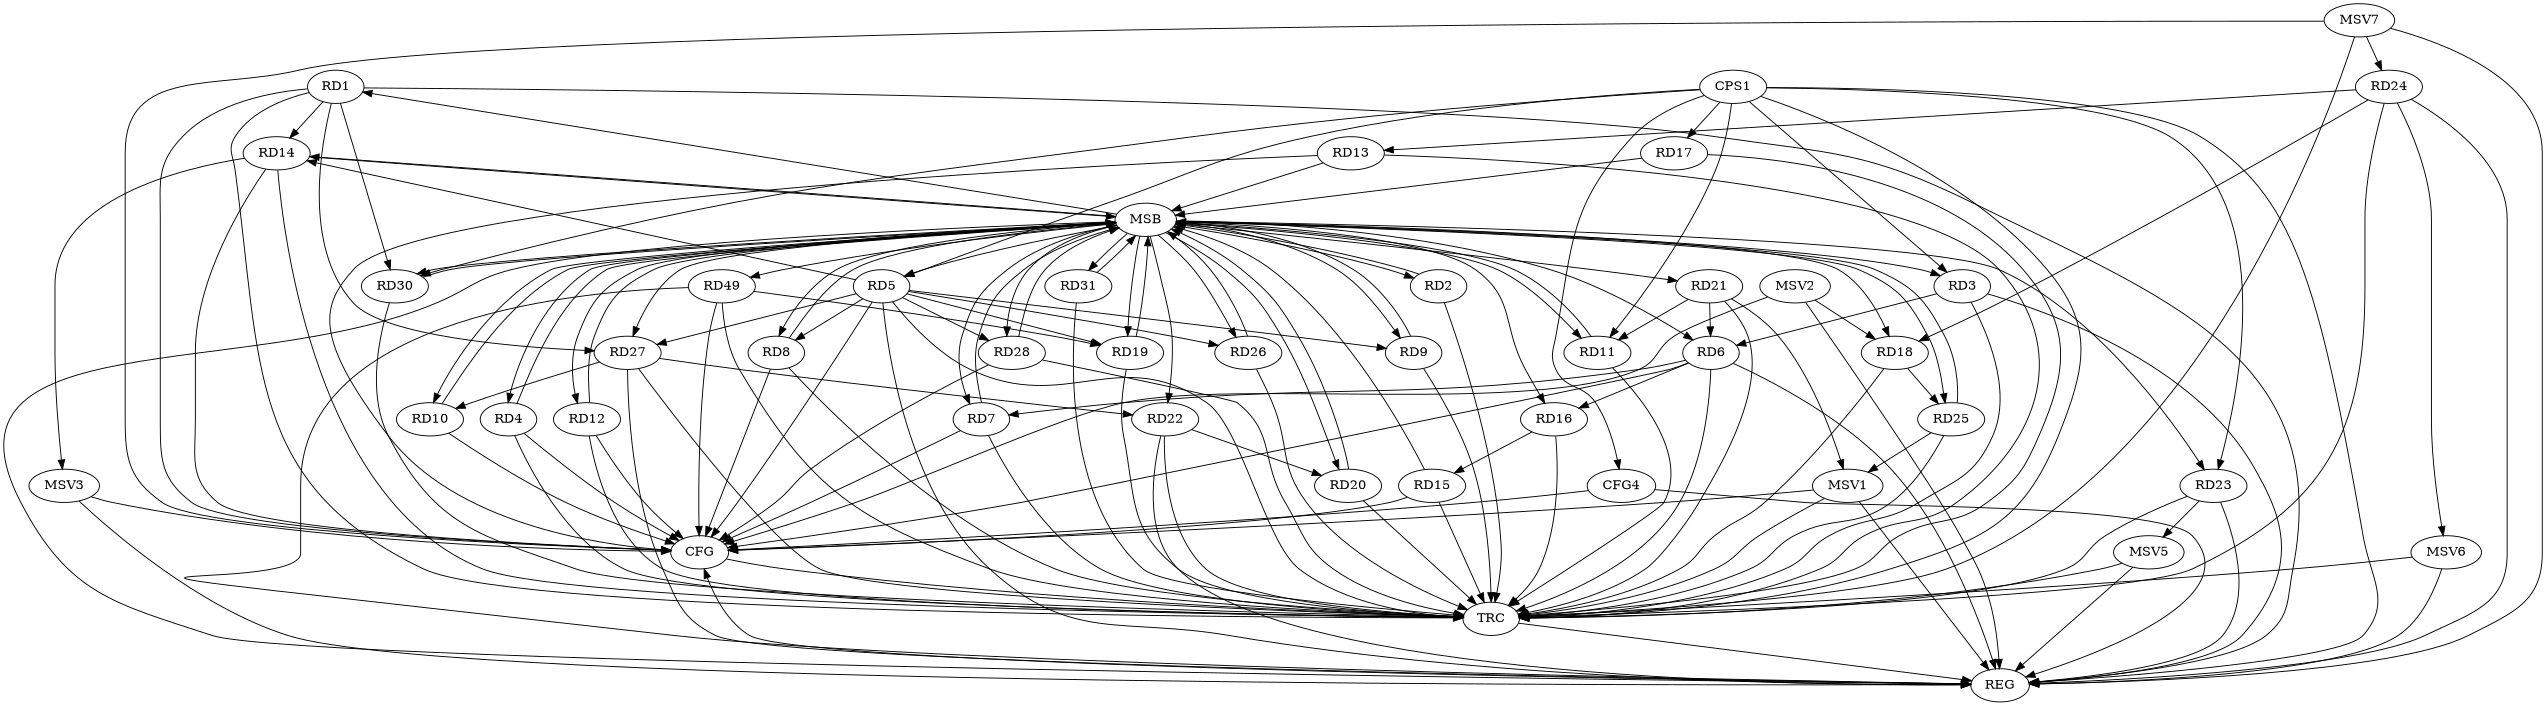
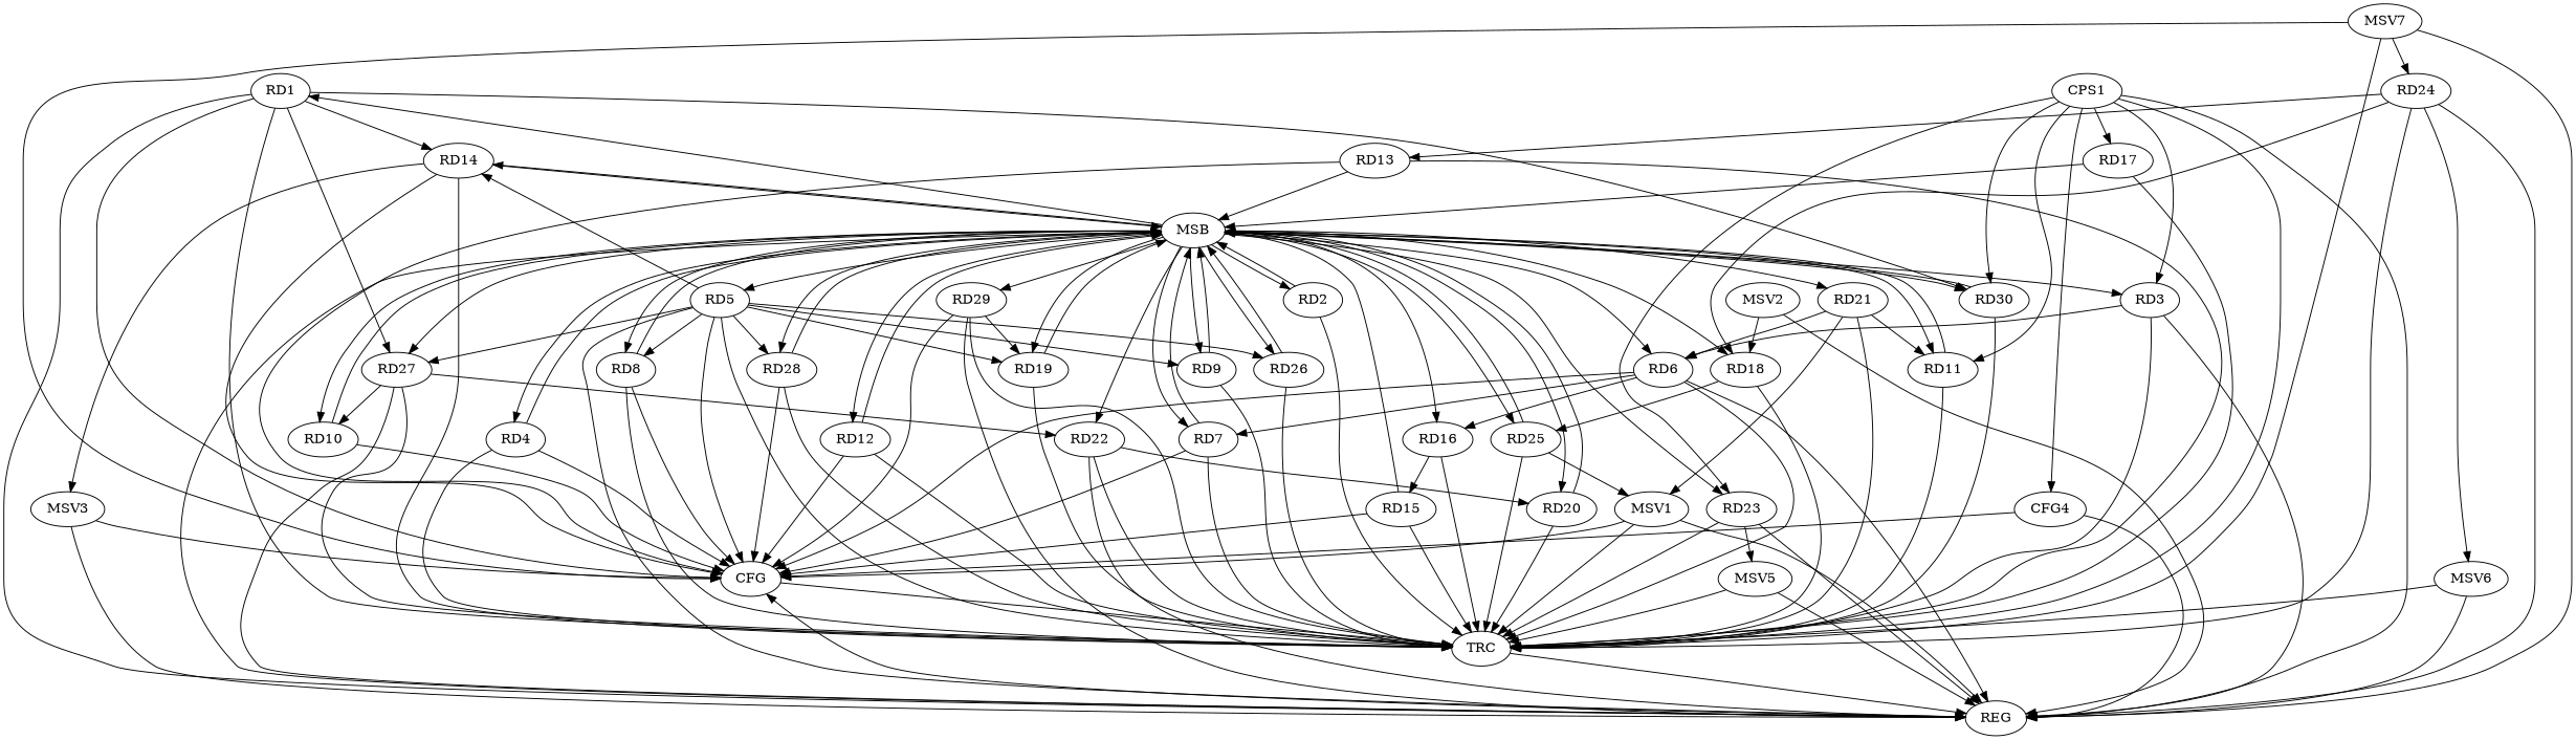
  strict digraph {
    n1 [label=RD1]
    n2 [label=RD14]
    n3 [label=RD27]
    n4 [label=RD30]
    n5 [label=REG]
    n6 [label=CFG]
    n7 [label=TRC]
    n8 [label=MSB]
    n9 [label=MSV3]
    n10 [label=RD10]
    n11 [label=RD22]
    n12 [label=RD2]
    n13 [label=RD3]
    n14 [label=RD6]
    n15 [label=RD4]
    n16 [label=RD5]
    n17 [label=RD8]
    n18 [label=RD9]
    n19 [label=RD19]
    n20 [label=RD26]
    n21 [label=RD28]
    n22 [label=RD7]
    n23 [label=RD16]
    n24 [label=RD11]
    n25 [label=RD12]
    n26 [label=RD18]
    n27 [label=RD20]
    n28 [label=RD21]
    n29 [label=RD23]
    n30 [label=RD25]
-   n31 [label=RD49]
-   n32 [label=RD31]
+   n31 [label=RD29]
    n33 [label=RD15]
    n34 [label=RD13]
    n35 [label=RD17]
    n36 [label=MSV1]
    n37 [label=MSV5]
    n38 [label=RD24]
    n39 [label=MSV6]
    n40 [label=CPS1]
    n41 [label=CFG4]
    n42 [label=MSV2]
    n43 [label=MSV7]
    n1 -> n2
    n1 -> n3
    n1 -> n4
    n1 -> n5
    n1 -> n6
    n1 -> n7
    n2 -> n6
    n2 -> n7
    n2 -> n8
    n2 -> n9
    n3 -> n5
    n3 -> n7
    n3 -> n10
    n3 -> n11
    n4 -> n7
    n4 -> n8
    n5 -> n6
    n6 -> n7
    n7 -> n5
    n8 -> n1
    n8 -> n2
    n8 -> n3
    n8 -> n4
    n8 -> n5
    n8 -> n10
    n8 -> n11
    n8 -> n12
    n8 -> n13
    n8 -> n14
    n8 -> n15
    n8 -> n16
    n8 -> n17
    n8 -> n18
    n8 -> n19
    n8 -> n20
    n8 -> n21
    n8 -> n22
    n8 -> n23
    n8 -> n24
    n8 -> n25
    n8 -> n26
    n8 -> n27
    n8 -> n28
    n8 -> n29
    n8 -> n30
    n8 -> n31
-   n8 -> n32
    n9 -> n5
    n9 -> n6
    n10 -> n6
    n10 -> n8
    n11 -> n5
    n11 -> n7
    n11 -> n27
    n12 -> n7
    n12 -> n8
    n13 -> n5
    n13 -> n7
    n13 -> n14
    n14 -> n5
    n14 -> n6
    n14 -> n7
    n14 -> n22
    n14 -> n23
    n15 -> n6
    n15 -> n7
    n15 -> n8
    n16 -> n2
    n16 -> n3
    n16 -> n5
    n16 -> n6
    n16 -> n7
    n16 -> n17
    n16 -> n18
    n16 -> n19
    n16 -> n20
    n16 -> n21
    n17 -> n6
    n17 -> n7
    n17 -> n8
    n18 -> n7
    n18 -> n8
    n19 -> n7
    n19 -> n8
    n20 -> n7
    n20 -> n8
    n21 -> n6
    n21 -> n7
    n21 -> n8
    n22 -> n6
    n22 -> n7
    n22 -> n8
    n23 -> n7
    n23 -> n33
    n24 -> n7
    n24 -> n8
    n25 -> n6
    n25 -> n7
    n25 -> n8
    n26 -> n7
    n26 -> n30
    n27 -> n7
    n27 -> n8
    n28 -> n7
    n28 -> n14
    n28 -> n24
    n28 -> n36
    n29 -> n5
    n29 -> n7
    n29 -> n37
    n30 -> n7
    n30 -> n8
    n30 -> n36
    n31 -> n5
    n31 -> n6
    n31 -> n7
    n31 -> n19
-   n32 -> n7
-   n32 -> n8
    n33 -> n6
    n33 -> n7
    n33 -> n8
    n34 -> n6
    n34 -> n7
    n34 -> n8
    n35 -> n7
    n35 -> n8
    n36 -> n5
    n36 -> n6
    n36 -> n7
    n37 -> n5
    n37 -> n7
    n38 -> n5
    n38 -> n7
    n38 -> n26
    n38 -> n34
    n38 -> n39
    n39 -> n5
    n39 -> n7
    n40 -> n4
    n40 -> n5
    n40 -> n7
    n40 -> n13
-   n40 -> n16
    n40 -> n24
    n40 -> n29
    n40 -> n35
    n40 -> n41
    n41 -> n5
    n41 -> n6
    n42 -> n5
-   n42 -> n6
    n42 -> n26
    n43 -> n5
    n43 -> n6
    n43 -> n7
    n43 -> n38
  }
